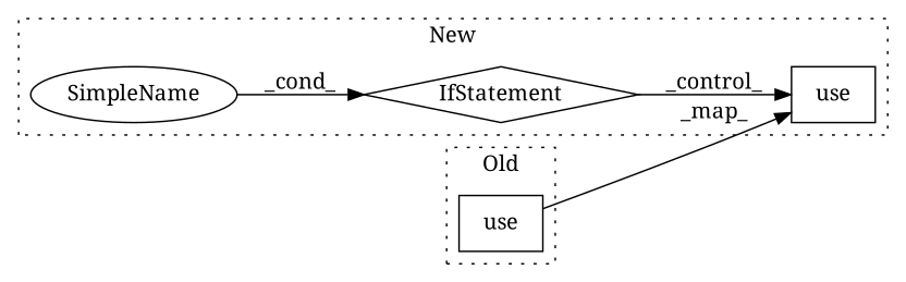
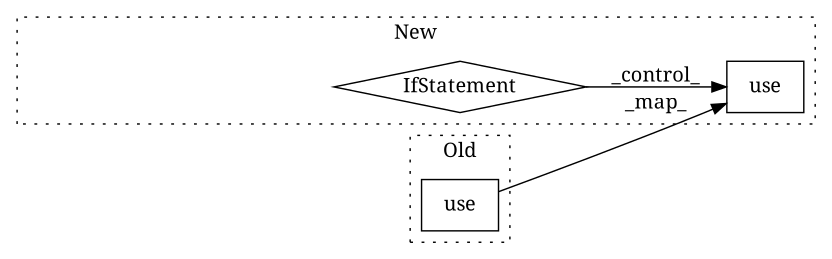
  digraph {
    rankdir=LR
    fontname="Noto Serif"
    node [a=32 l="4,1" shape=box fontname="Noto Serif"]
    edge [fontname="Noto Serif"]
    n1 [label=use s="1544,1556"]
    n2 [a=25 l="4,2" label=IfStatement s="1469,1523" shape=diamond]
-   n3 [a=42 label=SimpleName shape=ellipse l=""]
    n4 [label=use s="1459,1471"]
    subgraph cluster_1 {
      label=New
      style=dotted
      n1
      n2
-     n3
    }
    subgraph cluster_2 {
      label=Old
      style=dotted
      n4
    }
    n2 -> n1 [label=_control_]
-   n3 -> n2 [label=_cond_]
    n4 -> n1 [label=_map_]
  }
